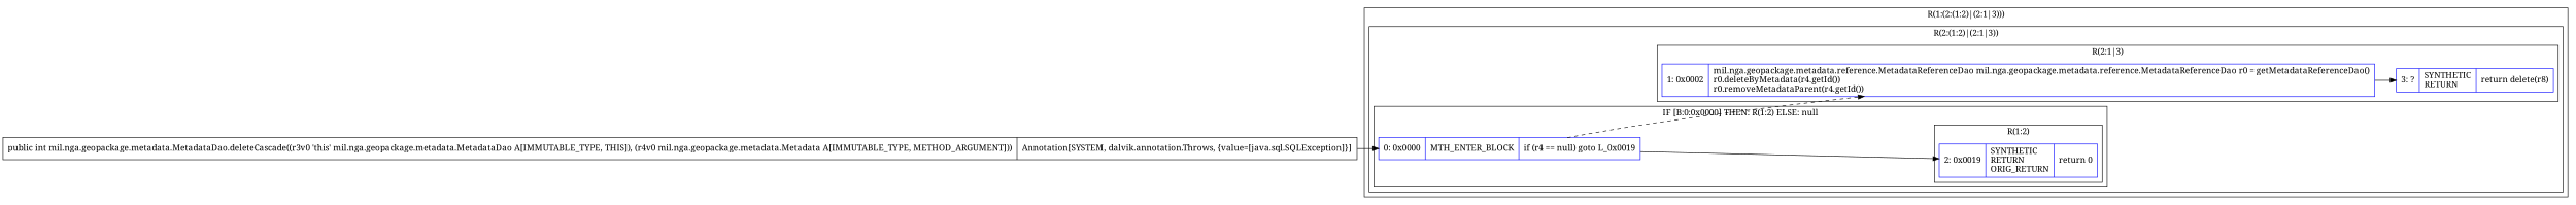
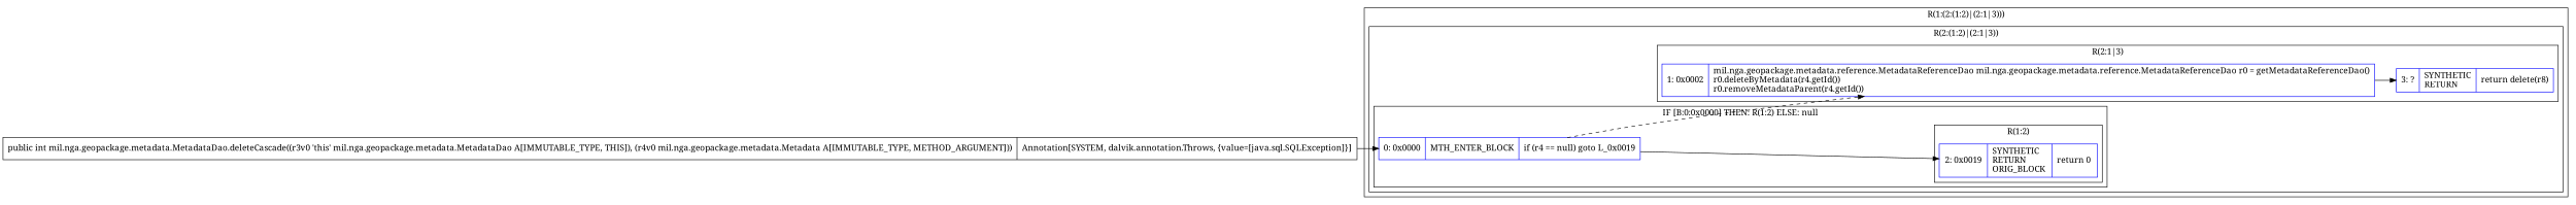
  digraph {
    fontname="Noto Serif"
    rankdir=LR
    node [color=blue fontname="Noto Serif" shape=record]
    edge [fontname="Noto Serif"]
-   n1 [label="{2\:\ 0x0019|SYNTHETIC\lRETURN\lORIG_RETURN\l|return 0\l}"]
+   n1 [label="{2\:\ 0x0019|SYNTHETIC\lRETURN\lORIG_BLOCK\l|return 0\l}"]
    n2 [label="{0\:\ 0x0000|MTH_ENTER_BLOCK\l|if (r4 == null) goto L_0x0019\l}"]
    n3 [label="{1\:\ 0x0002|mil.nga.geopackage.metadata.reference.MetadataReferenceDao mil.nga.geopackage.metadata.reference.MetadataReferenceDao r0 = getMetadataReferenceDao()\lr0.deleteByMetadata(r4.getId())\lr0.removeMetadataParent(r4.getId())\l}"]
    n4 [label="{3\:\ ?|SYNTHETIC\lRETURN\l|return delete(r8)\l}"]
    n5 [label="{public int mil.nga.geopackage.metadata.MetadataDao.deleteCascade((r3v0 'this' mil.nga.geopackage.metadata.MetadataDao A[IMMUTABLE_TYPE, THIS]), (r4v0 mil.nga.geopackage.metadata.Metadata A[IMMUTABLE_TYPE, METHOD_ARGUMENT]))  | Annotation[SYSTEM, dalvik.annotation.Throws, \{value=[java.sql.SQLException]\}]\l}" color=""]
    subgraph cluster_1 {
      label="R(1:(2:(1:2)|(2:1|3)))"
      subgraph cluster_2 {
        label="R(2:(1:2)|(2:1|3))"
        subgraph cluster_3 {
          label="IF [B:0:0x0000] THEN: R(1:2) ELSE: null"
          n2
          subgraph cluster_4 {
            label="R(1:2)"
            n1
          }
        }
        subgraph cluster_5 {
          label="R(2:1|3)"
          n3
          n4
        }
      }
    }
    n2 -> n1
    n2 -> n3 [style=dashed]
    n3 -> n4
    n5 -> n2
  }
